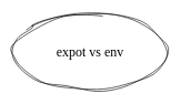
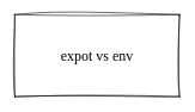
  <mxCell id="0" />
  <mxCell id="1" parent="0" />
- <mxCell id="2" value="expot vs env" style="ellipse;whiteSpace=wrap;html=1;sketch=1;hachureGap=4;jiggle=2;curveFitting=1;fontFamily=Architects Daughter;fontSource=https%3A%2F%2Ffonts.googleapis.com%2Fcss%3Ffamily%3DArchitects%2BDaughter;fontSize=20;" vertex="1" parent="1"><mxGeometry x="20" y="20" width="230" height="115" as="geometry" /></mxCell>
+ <mxCell id="2" value="expot vs env" style="rounded=0;whiteSpace=wrap;html=1;sketch=1;hachureGap=4;jiggle=2;curveFitting=1;fontFamily=Architects Daughter;fontSource=https%3A%2F%2Ffonts.googleapis.com%2Fcss%3Ffamily%3DArchitects%2BDaughter;fontSize=20;" vertex="1" parent="1"><mxGeometry x="20" y="20" width="230" height="115" as="geometry" /></mxCell>
